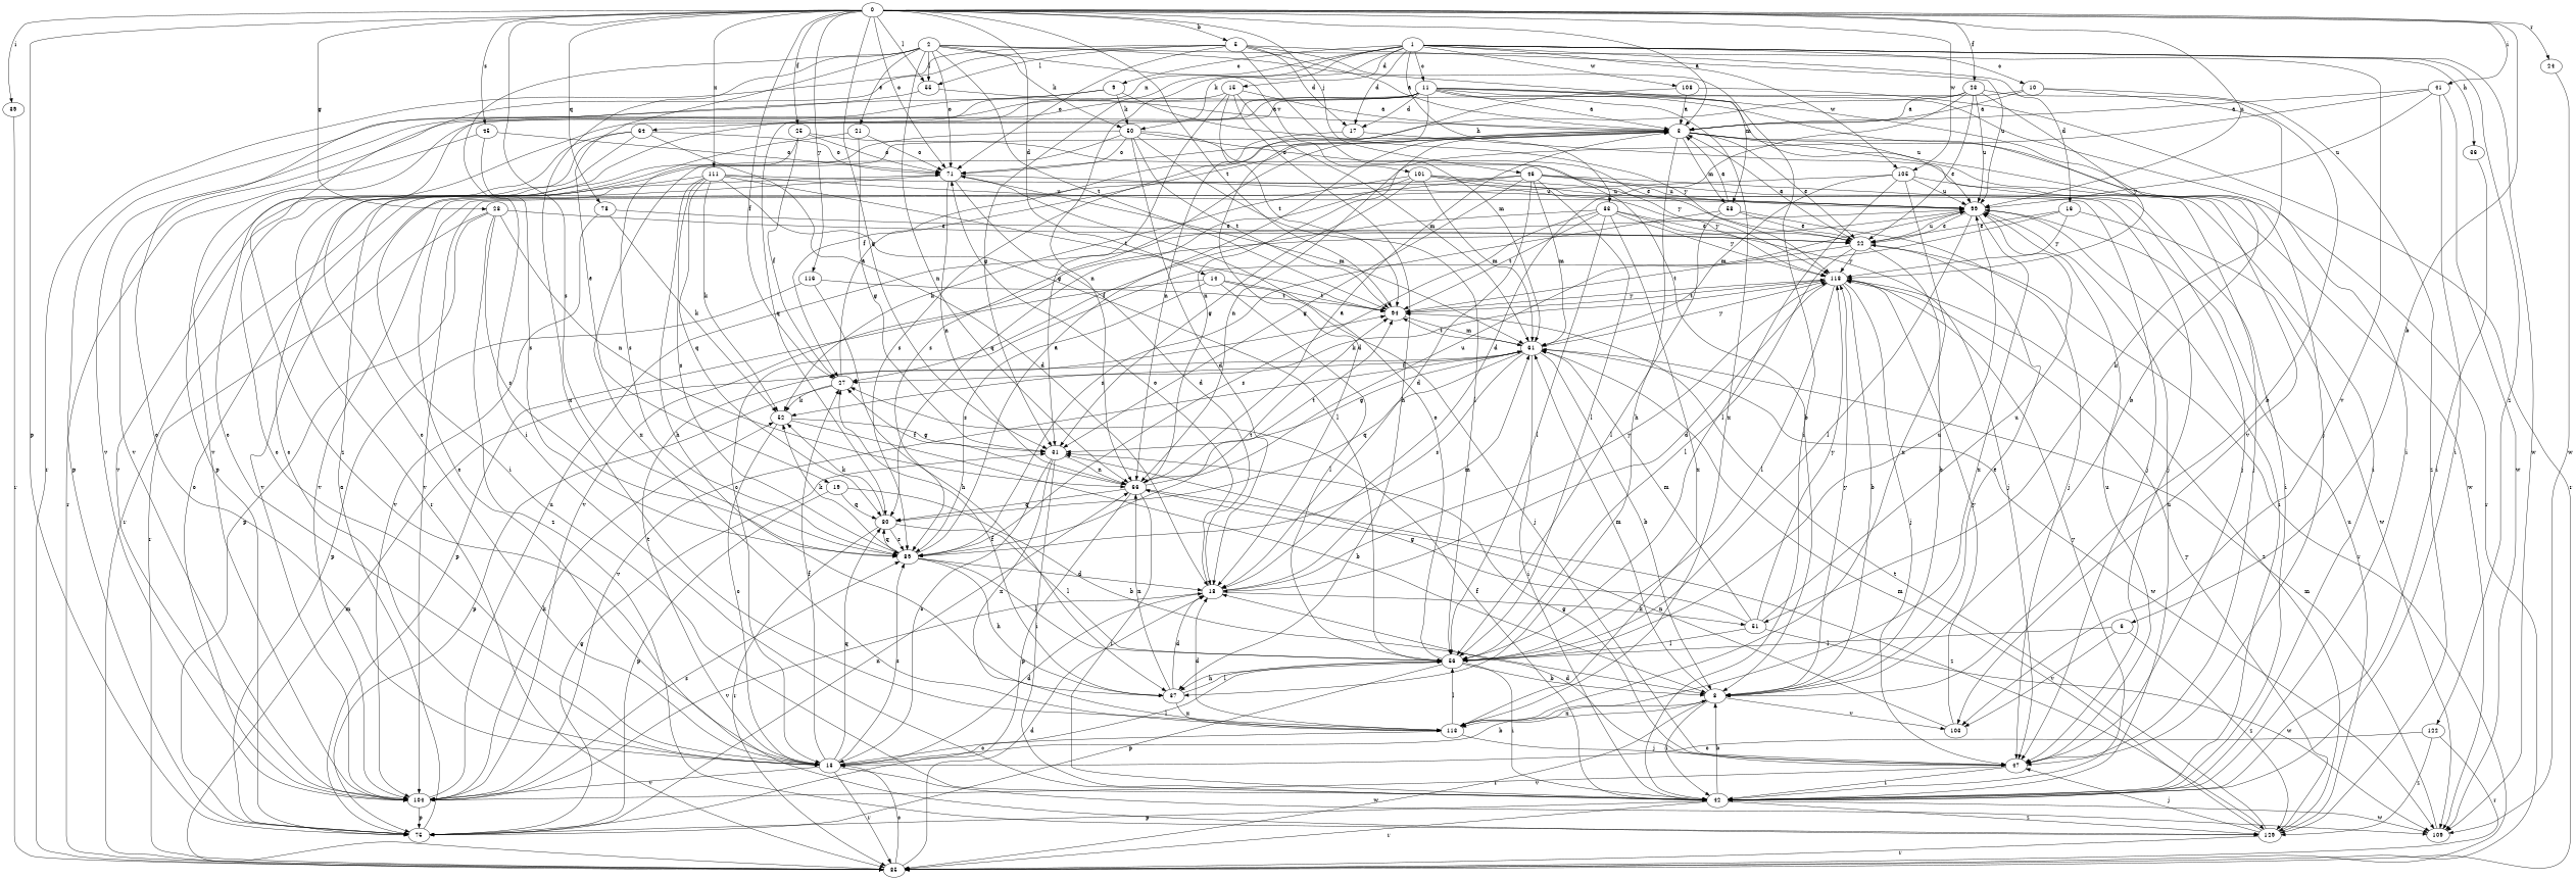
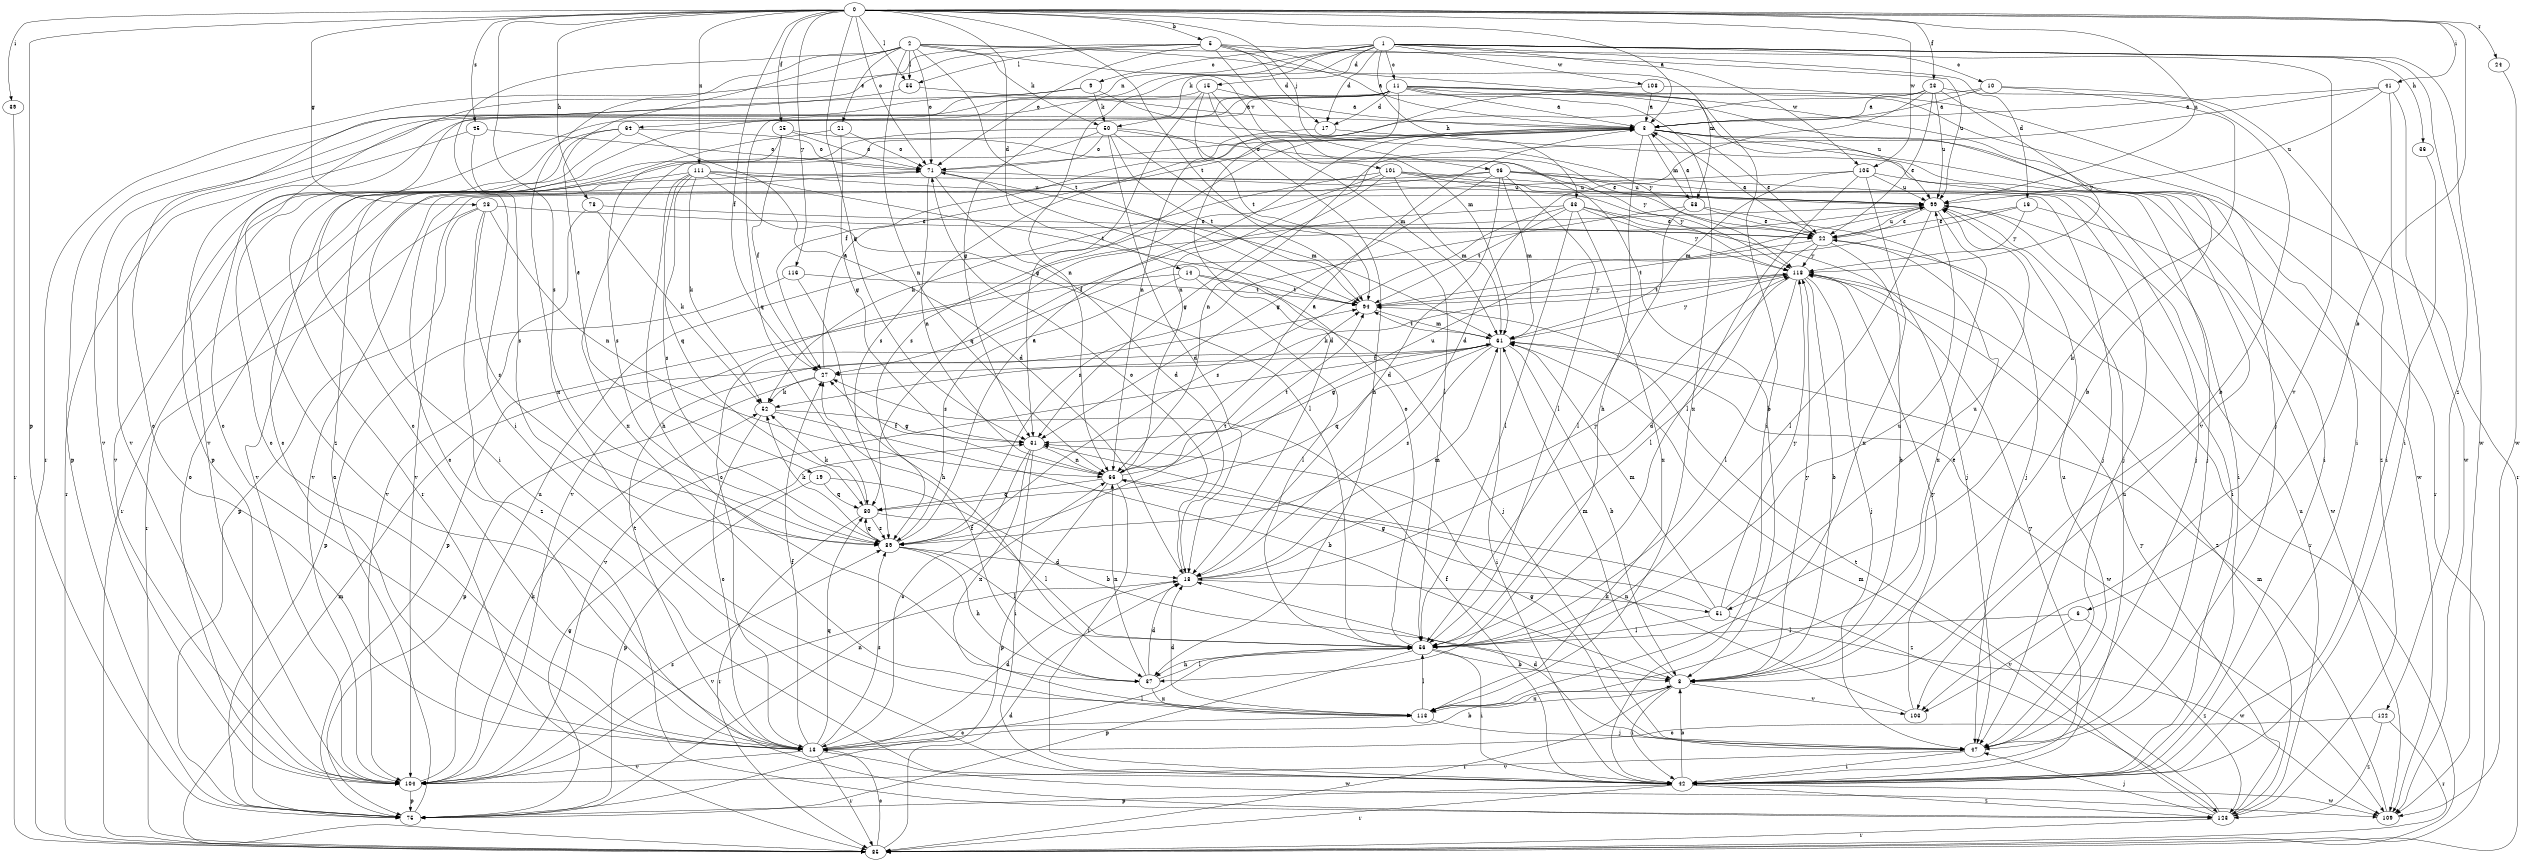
  strict digraph {
    0
    3
    5
    6
    14
    23
    25
    27
    28
    31
    39
    41
    45
    46
    55
    71
    75
    78
    n19 [label=24]
    89
    94
    99
    105
    111
    116
    66
    109
    58
    103
    22
    37
    85
    17
    42
    61
-   123 [label=129]
+   123
    56
    47
    8
    118
    18
    52
    113
    13
    104
    80
    1
    9
    10
    11
    15
    16
    33
    36
    50
    64
    108
    122
    51
    2
    19
    21
    101
    0 -> 3 [label=a]
    0 -> 5 [label=b]
    0 -> 6 [label=b]
    0 -> 14 [label=d]
    0 -> 23 [label=f]
    0 -> 25 [label=f]
    0 -> 27 [label=f]
    0 -> 28 [label=g]
    0 -> 31 [label=g]
    0 -> 39 [label=i]
    0 -> 41 [label=i]
    0 -> 45 [label=s]
    0 -> 46 [label=j]
    0 -> 55 [label=l]
    0 -> 71 [label=o]
    0 -> 75 [label=p]
-   0 -> 78 [label=q]
+   0 -> 78 [label=h]
    0 -> n19 [label=r]
    0 -> 89 [label=s]
    0 -> 94 [label=t]
    0 -> 99 [label=u]
    0 -> 105 [label=w]
    0 -> 111 [label=x]
    0 -> 116 [label=y]
    3 -> 71 [label=o]
    3 -> 89 [label=s]
    3 -> 66 [label=n]
    3 -> 109 [label=w]
    3 -> 58 [label=m]
    3 -> 103 [label=v]
    3 -> 22 [label=e]
    3 -> 37 [label=h]
    3 -> 85 [label=r]
    5 -> 3 [label=a]
    5 -> 55 [label=l]
    5 -> 71 [label=o]
    5 -> 99 [label=u]
    5 -> 85 [label=r]
    5 -> 17 [label=d]
    5 -> 42 [label=i]
    5 -> 61 [label=m]
    5 -> 123 [label=z]
    6 -> 103 [label=v]
    6 -> 123 [label=z]
    6 -> 56 [label=l]
    14 -> 75 [label=p]
    14 -> 89 [label=s]
    14 -> 94 [label=t]
    14 -> 56 [label=l]
    14 -> 47 [label=j]
    23 -> 3 [label=a]
    23 -> 27 [label=f]
    23 -> 99 [label=u]
    23 -> 22 [label=e]
    23 -> 8 [label=b]
    23 -> 118 [label=y]
    23 -> 18 [label=d]
    25 -> 27 [label=f]
    25 -> 71 [label=o]
    25 -> 89 [label=s]
    25 -> 118 [label=y]
    27 -> 3 [label=a]
    27 -> 75 [label=p]
    27 -> 52 [label=k]
    28 -> 75 [label=p]
    28 -> 89 [label=s]
    28 -> 66 [label=n]
    28 -> 22 [label=e]
    28 -> 85 [label=r]
    28 -> 123 [label=z]
    31 -> 66 [label=n]
    31 -> 42 [label=i]
    31 -> 113 [label=x]
    31 -> 13 [label=c]
    39 -> 85 [label=r]
    41 -> 3 [label=a]
    41 -> 99 [label=u]
    41 -> 66 [label=n]
    41 -> 109 [label=w]
    41 -> 42 [label=i]
    45 -> 71 [label=o]
    45 -> 89 [label=s]
    45 -> 85 [label=r]
    46 -> 31 [label=g]
    46 -> 99 [label=u]
    46 -> 42 [label=i]
    46 -> 61 [label=m]
    46 -> 56 [label=l]
    46 -> 47 [label=j]
    46 -> 18 [label=d]
    46 -> 13 [label=c]
    46 -> 104 [label=v]
    55 -> 3 [label=a]
    55 -> 13 [label=c]
    71 -> 99 [label=u]
    71 -> 66 [label=n]
    71 -> 61 [label=m]
    71 -> 18 [label=d]
    71 -> 104 [label=v]
    75 -> 3 [label=a]
    75 -> 31 [label=g]
    75 -> 66 [label=n]
    78 -> 22 [label=e]
    78 -> 52 [label=k]
    78 -> 104 [label=v]
    n19 -> 109 [label=w]
    89 -> 3 [label=a]
    89 -> 94 [label=t]
    89 -> 37 [label=h]
    89 -> 56 [label=l]
    89 -> 18 [label=d]
    89 -> 52 [label=k]
    89 -> 80 [label=q]
    94 -> 61 [label=m]
    94 -> 118 [label=y]
    99 -> 22 [label=e]
    99 -> 42 [label=i]
    99 -> 56 [label=l]
    99 -> 113 [label=x]
    99 -> 104 [label=v]
    105 -> 99 [label=u]
    105 -> 61 [label=m]
    105 -> 56 [label=l]
    105 -> 47 [label=j]
    105 -> 113 [label=x]
    105 -> 104 [label=v]
    111 -> 89 [label=s]
    111 -> 94 [label=t]
    111 -> 99 [label=u]
    111 -> 37 [label=h]
    111 -> 85 [label=r]
    111 -> 56 [label=l]
    111 -> 47 [label=j]
    111 -> 52 [label=k]
    111 -> 80 [label=q]
    116 -> 75 [label=p]
    116 -> 94 [label=t]
    116 -> 37 [label=h]
    66 -> 3 [label=a]
    66 -> 27 [label=f]
    66 -> 75 [label=p]
    66 -> 94 [label=t]
    66 -> 99 [label=u]
    66 -> 42 [label=i]
    66 -> 123 [label=z]
    66 -> 80 [label=q]
    109 -> 61 [label=m]
    58 -> 3 [label=a]
    58 -> 89 [label=s]
    58 -> 22 [label=e]
    58 -> 56 [label=l]
    58 -> 47 [label=j]
    103 -> 66 [label=n]
    103 -> 118 [label=y]
    22 -> 3 [label=a]
    22 -> 94 [label=t]
    22 -> 99 [label=u]
    22 -> 85 [label=r]
    22 -> 56 [label=l]
    22 -> 8 [label=b]
    22 -> 118 [label=y]
    37 -> 27 [label=f]
    37 -> 66 [label=n]
    37 -> 56 [label=l]
    37 -> 18 [label=d]
    37 -> 113 [label=x]
    85 -> 61 [label=m]
    85 -> 18 [label=d]
    85 -> 13 [label=c]
    17 -> 89 [label=s]
    17 -> 42 [label=i]
    42 -> 27 [label=f]
    42 -> 75 [label=p]
    42 -> 99 [label=u]
    42 -> 109 [label=w]
    42 -> 85 [label=r]
    42 -> 123 [label=z]
    42 -> 8 [label=b]
    42 -> 118 [label=y]
    61 -> 27 [label=f]
    61 -> 31 [label=g]
    61 -> 89 [label=s]
    61 -> 94 [label=t]
    61 -> 109 [label=w]
    61 -> 42 [label=i]
    61 -> 8 [label=b]
    61 -> 118 [label=y]
    61 -> 104 [label=v]
    61 -> 80 [label=q]
    123 -> 94 [label=t]
    123 -> 99 [label=u]
    123 -> 85 [label=r]
    123 -> 61 [label=m]
    123 -> 47 [label=j]
    123 -> 118 [label=y]
    56 -> 71 [label=o]
    56 -> 75 [label=p]
    56 -> 99 [label=u]
    56 -> 37 [label=h]
    56 -> 42 [label=i]
    56 -> 8 [label=b]
    47 -> 31 [label=g]
    47 -> 99 [label=u]
    47 -> 42 [label=i]
    47 -> 18 [label=d]
    47 -> 104 [label=v]
    8 -> 103 [label=v]
    8 -> 22 [label=e]
    8 -> 85 [label=r]
    8 -> 42 [label=i]
    8 -> 61 [label=m]
    8 -> 118 [label=y]
    8 -> 113 [label=x]
    118 -> 94 [label=t]
    118 -> 123 [label=z]
    118 -> 56 [label=l]
    118 -> 47 [label=j]
    118 -> 8 [label=b]
    118 -> 18 [label=d]
    118 -> 52 [label=k]
    18 -> 71 [label=o]
    18 -> 61 [label=m]
    18 -> 118 [label=y]
    18 -> 104 [label=v]
    18 -> 51 [label=k]
    52 -> 31 [label=g]
    52 -> 8 [label=b]
    52 -> 13 [label=c]
    113 -> 56 [label=l]
    113 -> 47 [label=j]
    113 -> 18 [label=d]
    113 -> 13 [label=c]
    13 -> 27 [label=f]
    13 -> 89 [label=s]
    13 -> 94 [label=t]
    13 -> 109 [label=w]
    13 -> 85 [label=r]
    13 -> 56 [label=l]
    13 -> 8 [label=b]
    13 -> 18 [label=d]
    13 -> 104 [label=v]
    13 -> 80 [label=q]
    104 -> 71 [label=o]
    104 -> 75 [label=p]
    104 -> 89 [label=s]
    104 -> 99 [label=u]
    104 -> 52 [label=k]
    80 -> 89 [label=s]
    80 -> 85 [label=r]
    80 -> 56 [label=l]
    80 -> 52 [label=k]
    1 -> 31 [label=g]
    1 -> 105 [label=w]
    1 -> 66 [label=n]
    1 -> 109 [label=w]
    1 -> 17 [label=d]
    1 -> 9 [label=c]
    1 -> 10 [label=c]
    1 -> 11 [label=c]
    1 -> 15 [label=d]
    1 -> 16 [label=d]
    1 -> 33 [label=h]
    1 -> 36 [label=h]
    1 -> 50 [label=k]
    1 -> 64 [label=n]
    1 -> 108 [label=w]
    1 -> 122 [label=z]
    9 -> 75 [label=p]
    9 -> 118 [label=y]
    9 -> 104 [label=v]
    9 -> 50 [label=k]
    10 -> 3 [label=a]
    10 -> 123 [label=z]
    10 -> 104 [label=v]
    10 -> 51 [label=k]
    11 -> 3 [label=a]
    11 -> 75 [label=p]
    11 -> 99 [label=u]
    11 -> 17 [label=d]
    11 -> 42 [label=i]
    11 -> 47 [label=j]
    11 -> 8 [label=b]
    11 -> 18 [label=d]
    11 -> 113 [label=x]
    11 -> 13 [label=c]
    11 -> 104 [label=v]
    11 -> 80 [label=q]
    15 -> 3 [label=a]
    15 -> 31 [label=g]
    15 -> 94 [label=t]
    15 -> 37 [label=h]
    15 -> 61 [label=m]
    15 -> 13 [label=c]
    16 -> 109 [label=w]
    16 -> 22 [label=e]
    16 -> 118 [label=y]
    16 -> 13 [label=c]
    33 -> 27 [label=f]
    33 -> 89 [label=s]
    33 -> 94 [label=t]
    33 -> 22 [label=e]
    33 -> 56 [label=l]
    33 -> 47 [label=j]
    33 -> 118 [label=y]
    33 -> 113 [label=x]
    36 -> 42 [label=i]
    50 -> 71 [label=o]
    50 -> 94 [label=t]
    50 -> 22 [label=e]
    50 -> 56 [label=l]
    50 -> 8 [label=b]
    50 -> 18 [label=d]
    50 -> 113 [label=x]
    50 -> 13 [label=c]
    64 -> 71 [label=o]
    64 -> 85 [label=r]
    64 -> 18 [label=d]
    64 -> 13 [label=c]
    64 -> 104 [label=v]
    108 -> 3 [label=a]
    108 -> 66 [label=n]
    108 -> 85 [label=r]
    122 -> 85 [label=r]
    122 -> 123 [label=z]
    122 -> 13 [label=c]
    51 -> 31 [label=g]
    51 -> 99 [label=u]
    51 -> 109 [label=w]
    51 -> 61 [label=m]
    51 -> 56 [label=l]
    51 -> 118 [label=y]
    2 -> 55 [label=l]
    2 -> 71 [label=o]
    2 -> 94 [label=t]
    2 -> 66 [label=n]
    2 -> 58 [label=m]
    2 -> 103 [label=v]
    2 -> 42 [label=i]
    2 -> 113 [label=x]
    2 -> 50 [label=k]
    2 -> 19 [label=e]
    2 -> 21 [label=e]
    2 -> 101 [label=v]
    19 -> 75 [label=p]
    19 -> 8 [label=b]
    19 -> 80 [label=q]
    21 -> 31 [label=g]
    21 -> 71 [label=o]
    21 -> 42 [label=i]
    101 -> 31 [label=g]
    101 -> 99 [label=u]
    101 -> 61 [label=m]
    101 -> 47 [label=j]
    101 -> 118 [label=y]
    101 -> 52 [label=k]
    101 -> 80 [label=q]
  }
